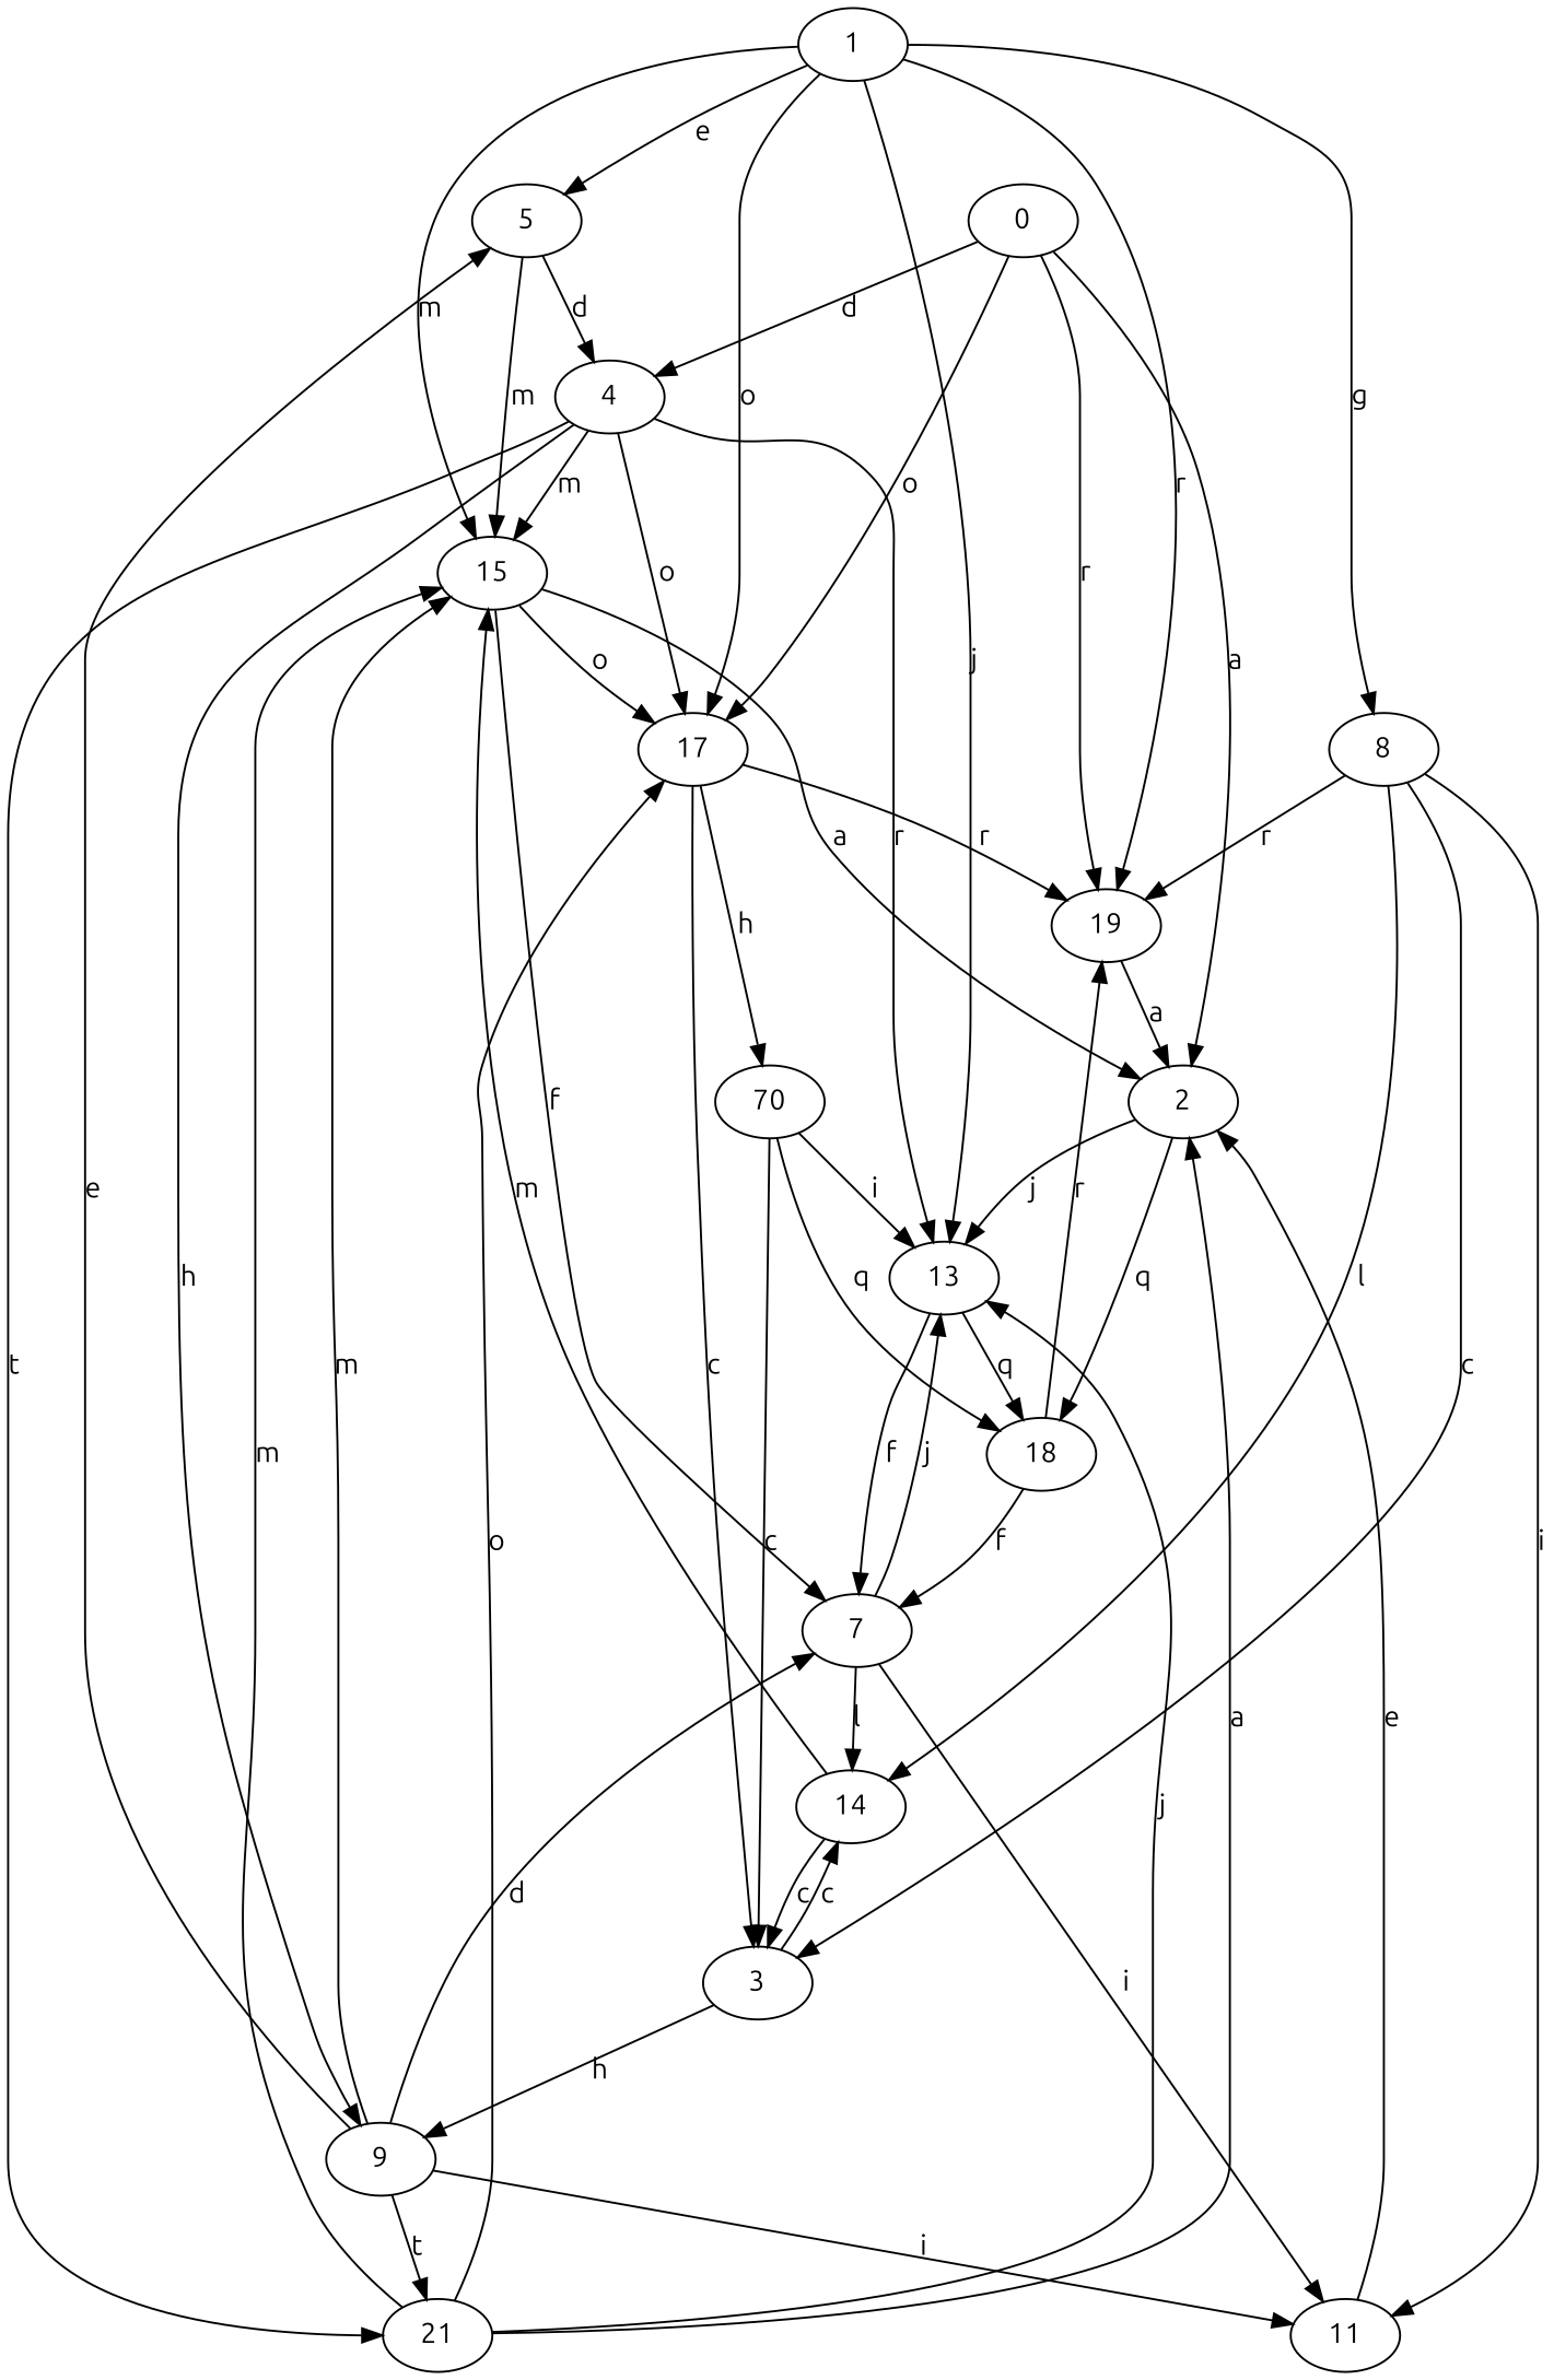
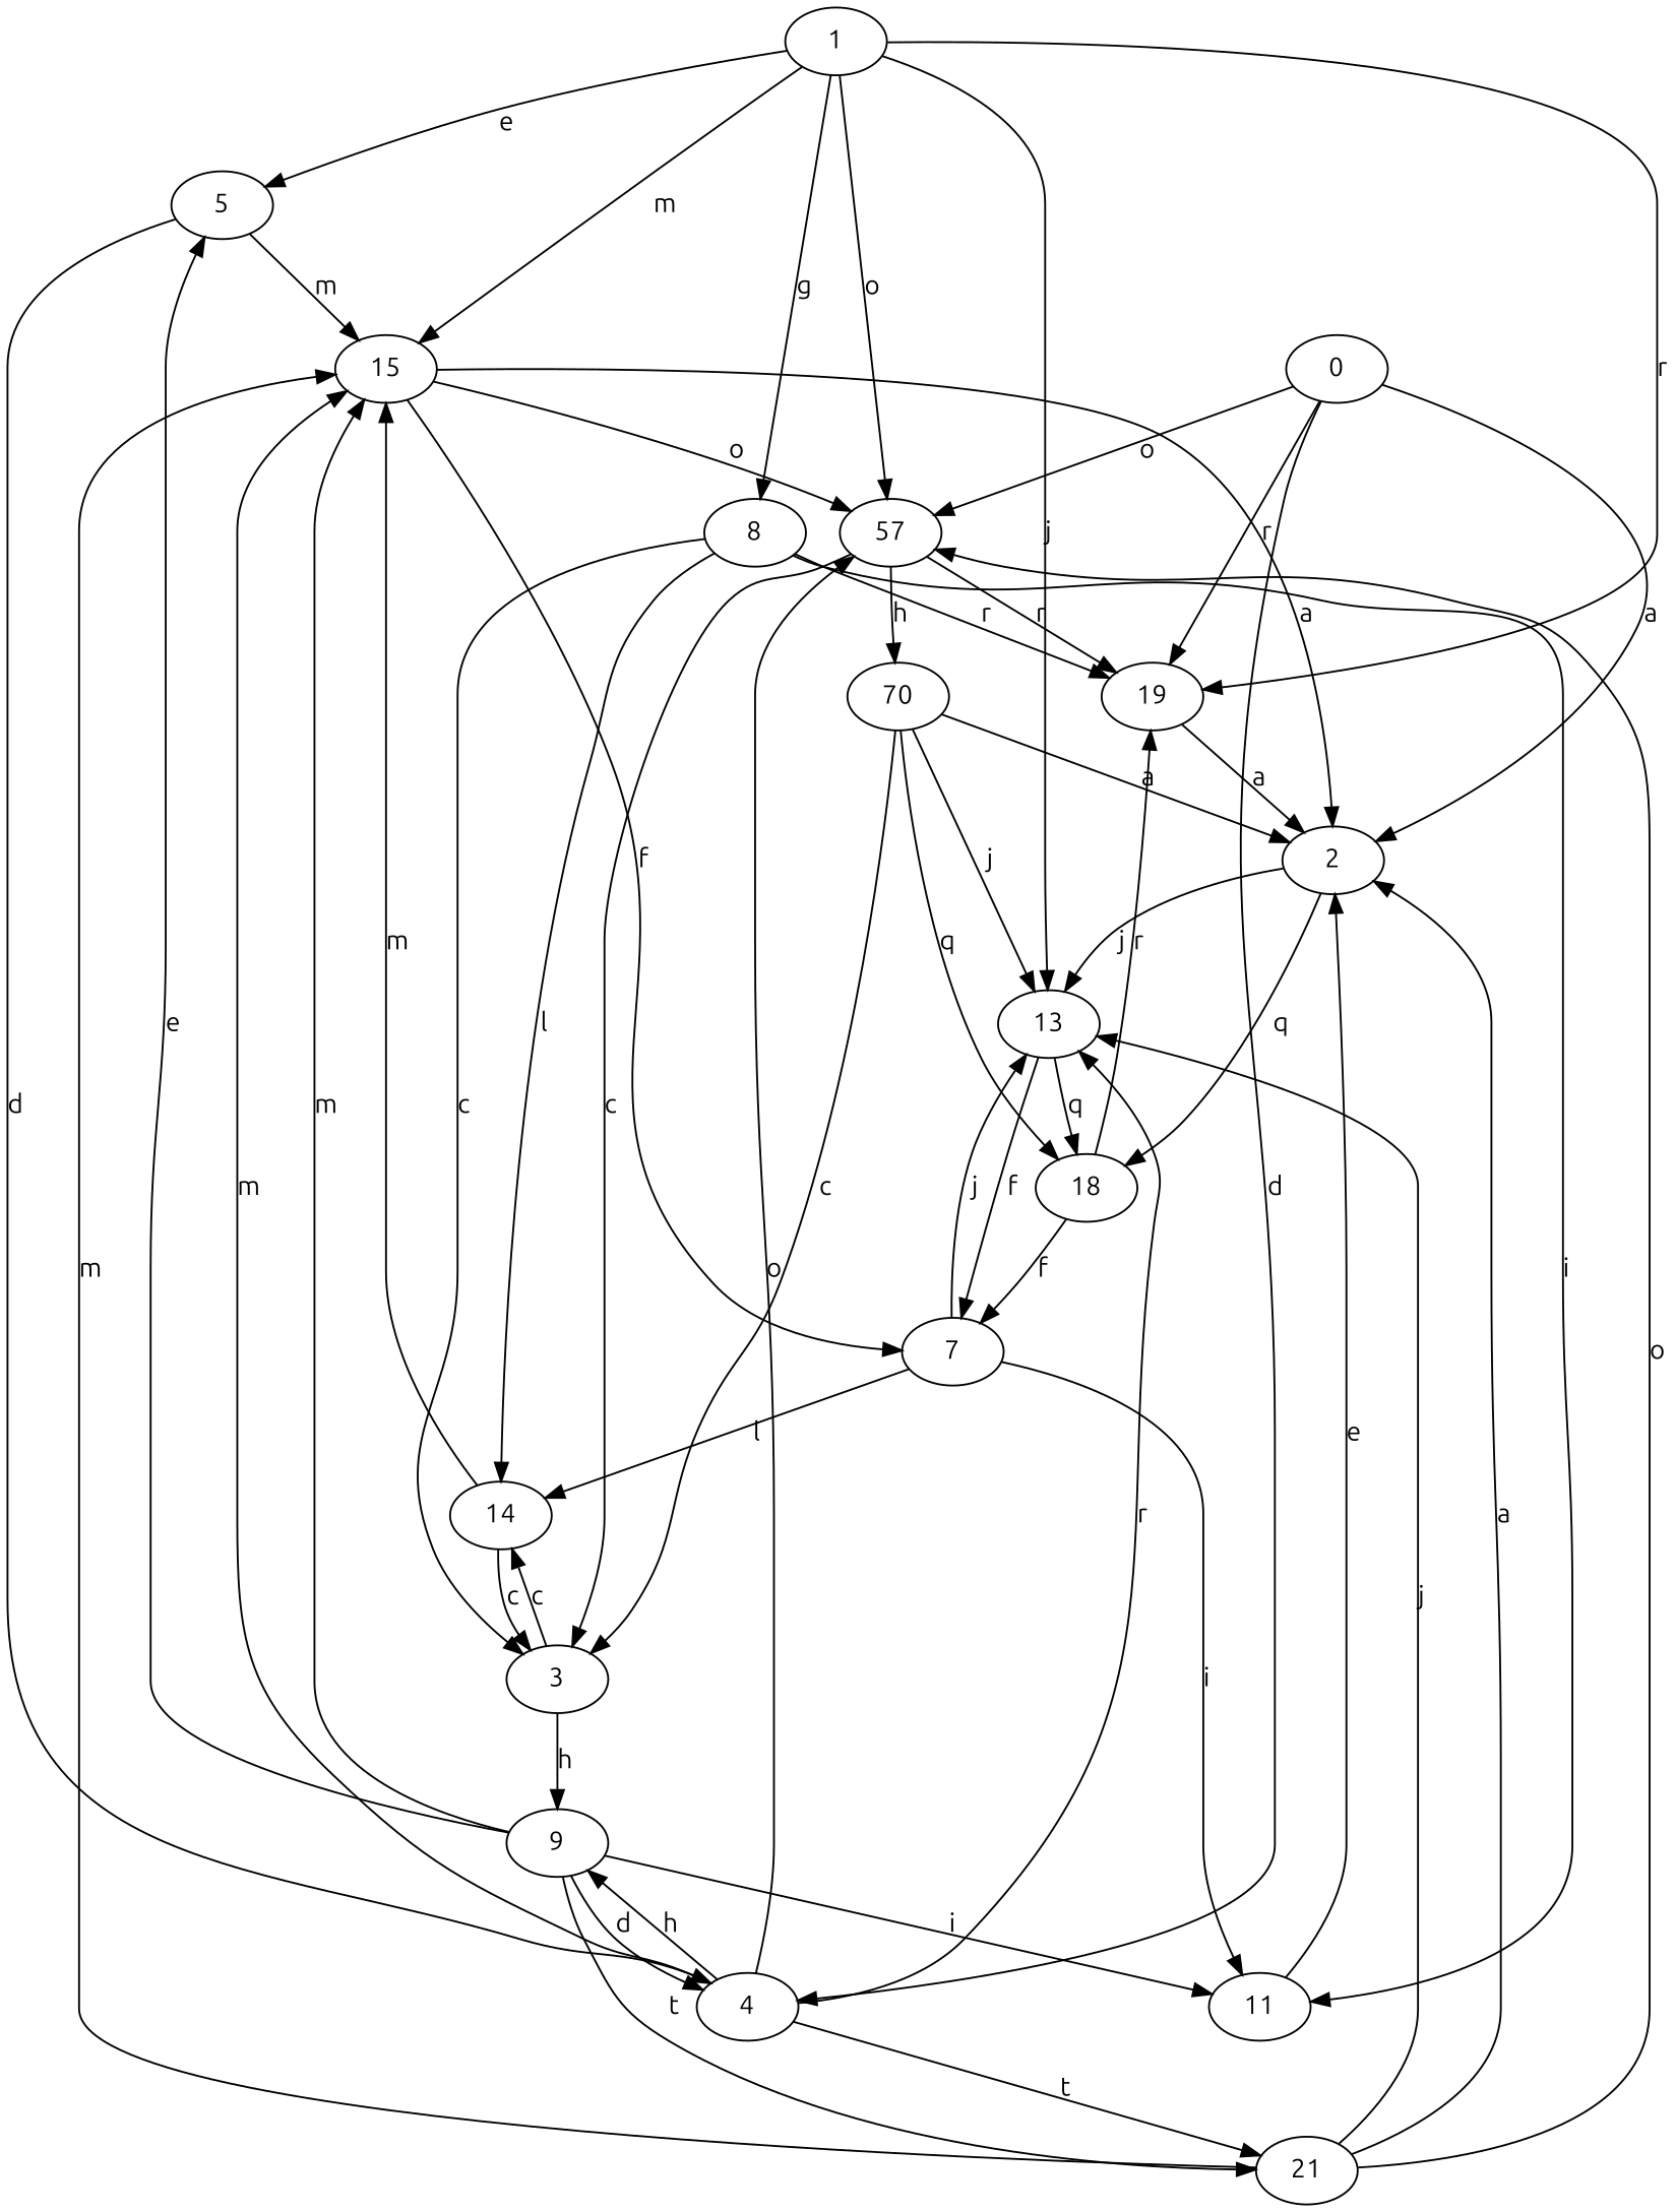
  strict digraph {
    fontname=Ubuntu
    node [fontname=Ubuntu]
    edge [fontname=Ubuntu]
    1
    5
    8
    13
    15
-   17
+   17 [label=57]
    19
    4
    9
    21
    3
    14
    11
    18
    7
    2
    n17 [label=70]
    0
    1 -> 5 [label=e]
    1 -> 8 [label=g]
    1 -> 13 [label=j]
    1 -> 15 [label=m]
    1 -> 17 [label=o]
    1 -> 19 [label=r]
    5 -> 15 [label=m]
    5 -> 4 [label=d]
    8 -> 19 [label=r]
    8 -> 3 [label=c]
    8 -> 14 [label=l]
    8 -> 11 [label=i]
    13 -> 18 [label=q]
    13 -> 7 [label=f]
    15 -> 17 [label=o]
    15 -> 7 [label=f]
    15 -> 2 [label=a]
    17 -> 19 [label=r]
    17 -> 3 [label=c]
    17 -> n17 [label=h]
    19 -> 2 [label=a]
    4 -> 13 [label=r]
    4 -> 15 [label=m]
    4 -> 17 [label=o]
    4 -> 9 [label=h]
    4 -> 21 [label=t]
    9 -> 5 [label=e]
    9 -> 15 [label=m]
-   9 -> 7 [label=d]
+   9 -> 4 [label=d]
    9 -> 21 [label=t]
    9 -> 11 [label=i]
    21 -> 13 [label=j]
    21 -> 15 [label=m]
    21 -> 17 [label=o]
    21 -> 2 [label=a]
    3 -> 9 [label=h]
    3 -> 14 [label=c]
    14 -> 15 [label=m]
    14 -> 3 [label=c]
    11 -> 2 [label=e]
    18 -> 19 [label=r]
    18 -> 7 [label=f]
    7 -> 13 [label=j]
    7 -> 14 [label=l]
    7 -> 11 [label=i]
    2 -> 13 [label=j]
    2 -> 18 [label=q]
-   n17 -> 13 [label=i]
+   n17 -> 13 [label=j]
    n17 -> 3 [label=c]
    n17 -> 18 [label=q]
+   n17 -> 2 [label=a]
    0 -> 17 [label=o]
    0 -> 19 [label=r]
    0 -> 4 [label=d]
    0 -> 2 [label=a]
  }
